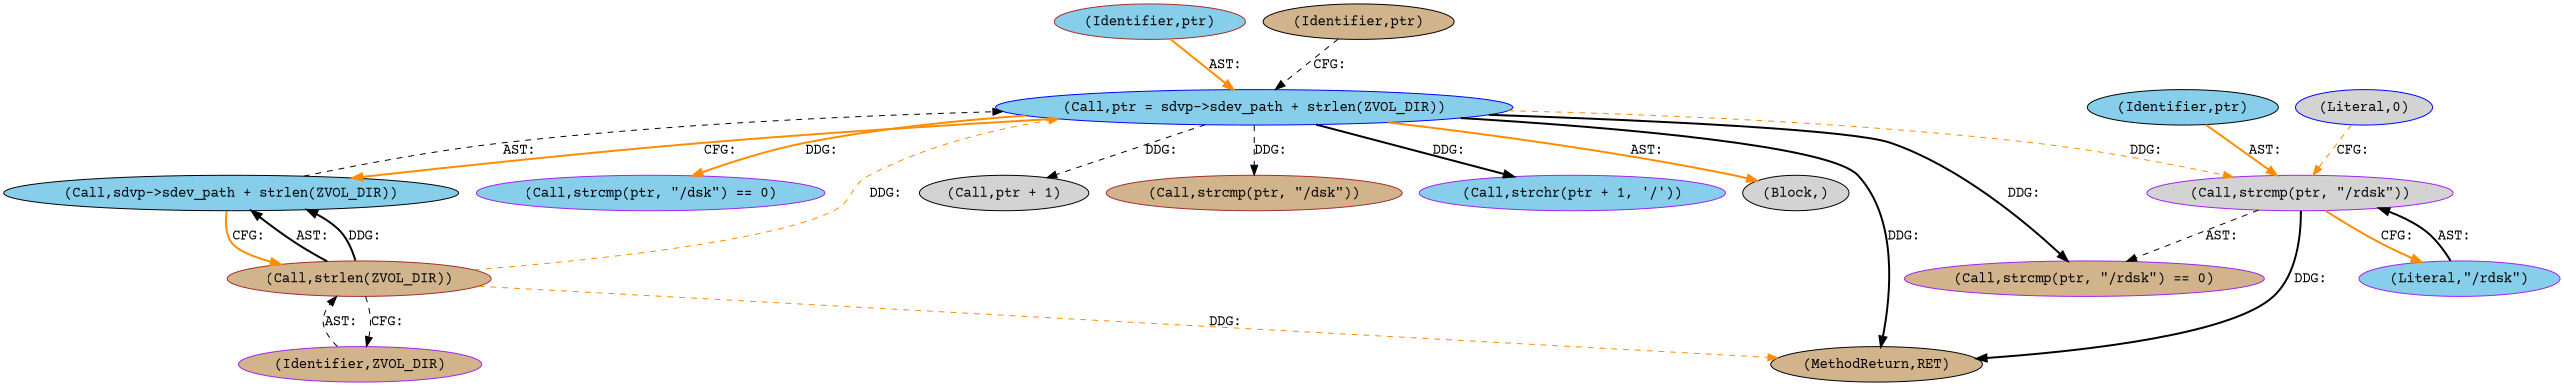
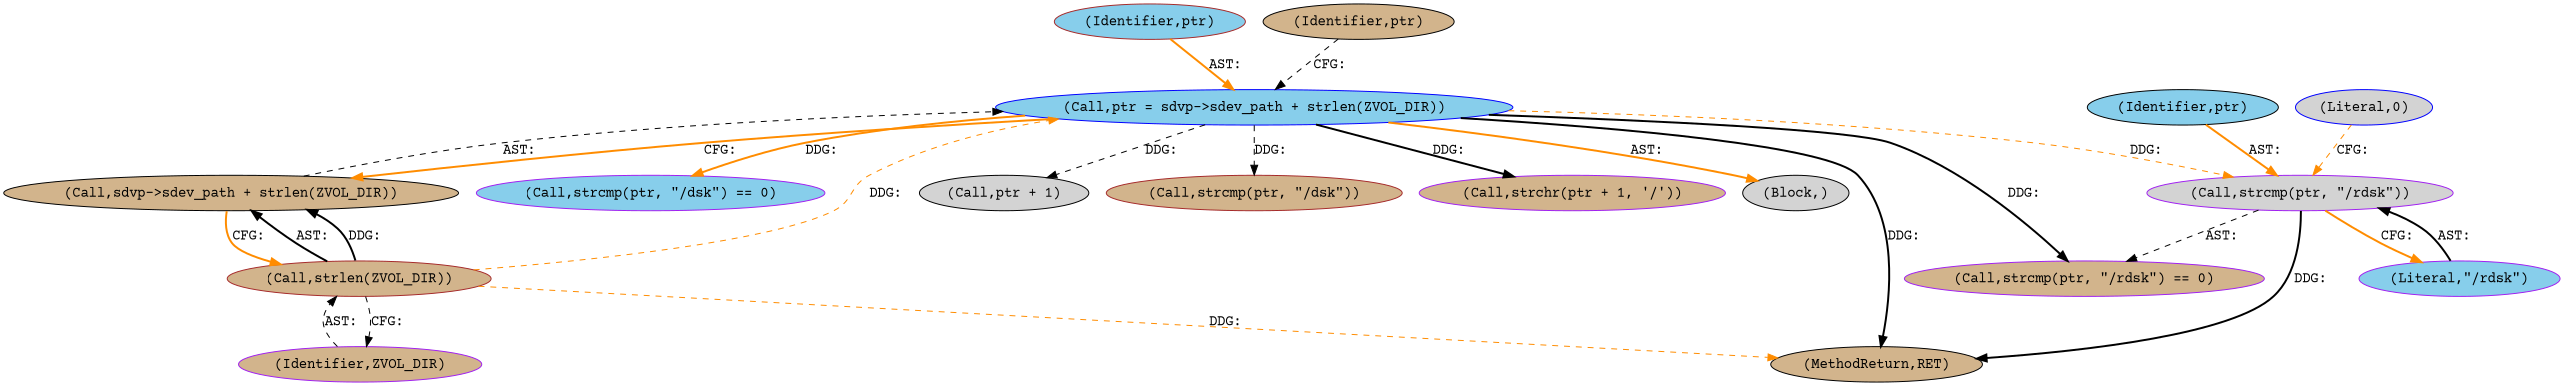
  digraph {
    fontname="Courier Prime"
    node [color=purple fillcolor=tan fontname="Courier Prime" style=filled]
    edge [color=black fontname="Courier Prime" style=bold]
    n1 [fillcolor=lightgrey label="(Call,strcmp(ptr, \"/rdsk\"))"]
    n2 [color=black label="(MethodReturn,RET)"]
    n3 [fillcolor=skyblue label="(Literal,\"/rdsk\")"]
    n4 [label="(Call,strcmp(ptr, \"/rdsk\") == 0)"]
    n5 [color=blue fillcolor=skyblue label="(Call,ptr = sdvp->sdev_path + strlen(ZVOL_DIR))"]
    n6 [fillcolor=skyblue label="(Call,strcmp(ptr, \"/dsk\") == 0)"]
-   n7 [color=black fillcolor=skyblue label="(Call,sdvp->sdev_path + strlen(ZVOL_DIR))"]
+   n7 [color=black label="(Call,sdvp->sdev_path + strlen(ZVOL_DIR))"]
    n8 [color=black fillcolor=lightgrey label="(Call,ptr + 1)"]
    n9 [color=brown label="(Call,strcmp(ptr, \"/dsk\"))"]
-   n10 [fillcolor=skyblue label="(Call,strchr(ptr + 1, '/'))"]
+   n10 [label="(Call,strchr(ptr + 1, '/'))"]
    n11 [color=black fillcolor=lightgrey label="(Block,)"]
    n12 [color=brown label="(Call,strlen(ZVOL_DIR))"]
    n13 [label="(Identifier,ZVOL_DIR)"]
    n14 [color=black fillcolor=skyblue label="(Identifier,ptr)"]
    n15 [color=brown fillcolor=skyblue label="(Identifier,ptr)"]
    n16 [color=black label="(Identifier,ptr)"]
    n17 [color=blue fillcolor=lightgrey label="(Literal,0)"]
    n1 -> n2 [label="DDG: "]
    n1 -> n3 [color=darkorange label="CFG: "]
    n1 -> n4 [label="AST: " style=dashed]
    n3 -> n1 [label="AST: "]
    n5 -> n1 [color=darkorange label="DDG: " style=dashed]
    n5 -> n2 [label="DDG: "]
    n5 -> n4 [label="DDG: "]
    n5 -> n6 [color=darkorange label="DDG: "]
    n5 -> n7 [color=darkorange label="CFG: "]
    n5 -> n8 [label="DDG: " style=dashed]
    n5 -> n9 [label="DDG: " style=dashed]
    n5 -> n10 [label="DDG: "]
    n5 -> n11 [color=darkorange label="AST: "]
    n7 -> n5 [label="AST: " style=dashed]
    n7 -> n12 [color=darkorange label="CFG: "]
    n12 -> n2 [color=darkorange label="DDG: " style=dashed]
    n12 -> n5 [color=darkorange label="DDG: " style=dashed]
    n12 -> n7 [label="AST: "]
    n12 -> n7 [label="DDG: "]
    n12 -> n13 [label="CFG: " style=dashed]
    n13 -> n12 [label="AST: " style=dashed]
    n14 -> n1 [color=darkorange label="AST: "]
    n15 -> n5 [color=darkorange label="AST: "]
    n16 -> n5 [label="CFG: " style=dashed]
    n17 -> n1 [color=darkorange label="CFG: " style=dashed]
  }
